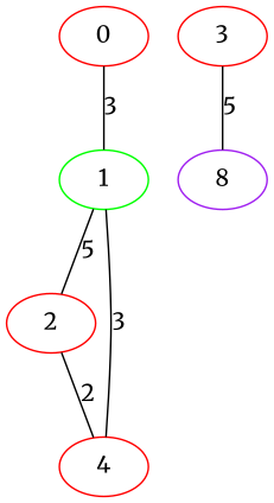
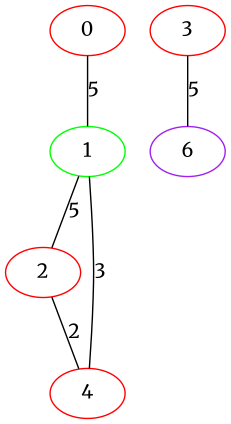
  graph {
    fontname=Merriweather
    node [color=red fontname=Merriweather weight=1]
    edge [fontname=Merriweather]
    1 [color=green weight=2]
    0
    2
    4
-   6 [color=purple weight=4 label=8]
+   6 [color=purple weight=4]
    3
    1 -- 2 [label=5]
    1 -- 4 [label=3]
-   0 -- 1 [label=3]
+   0 -- 1 [label=5]
    2 -- 4 [label=2]
    3 -- 6 [label=5]
  }
